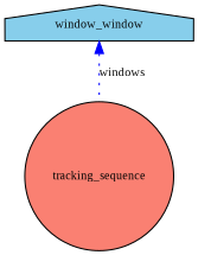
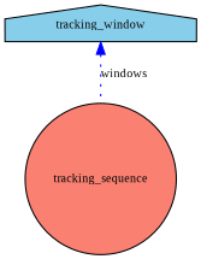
  digraph {
    fontname="Liberation Serif"
    node [color=black fontname="Liberation Serif" fontsize=10 style=filled]
    n1 [fillcolor=salmon fontcolor=black height=0.2 label=tracking_sequence shape=circle width=0.4]
-   n2 [fillcolor=skyblue height=0.2 label=window_window shape=house width=0.4]
+   n2 [fillcolor=skyblue height=0.2 label=tracking_window shape=house width=0.4]
    n2 -> n1 [color=blue dir=back fontname="Liberation Serif" fontsize=10 label=windows labelfontname=FreeSans labelfontsize=10 style=dotted]
  }
